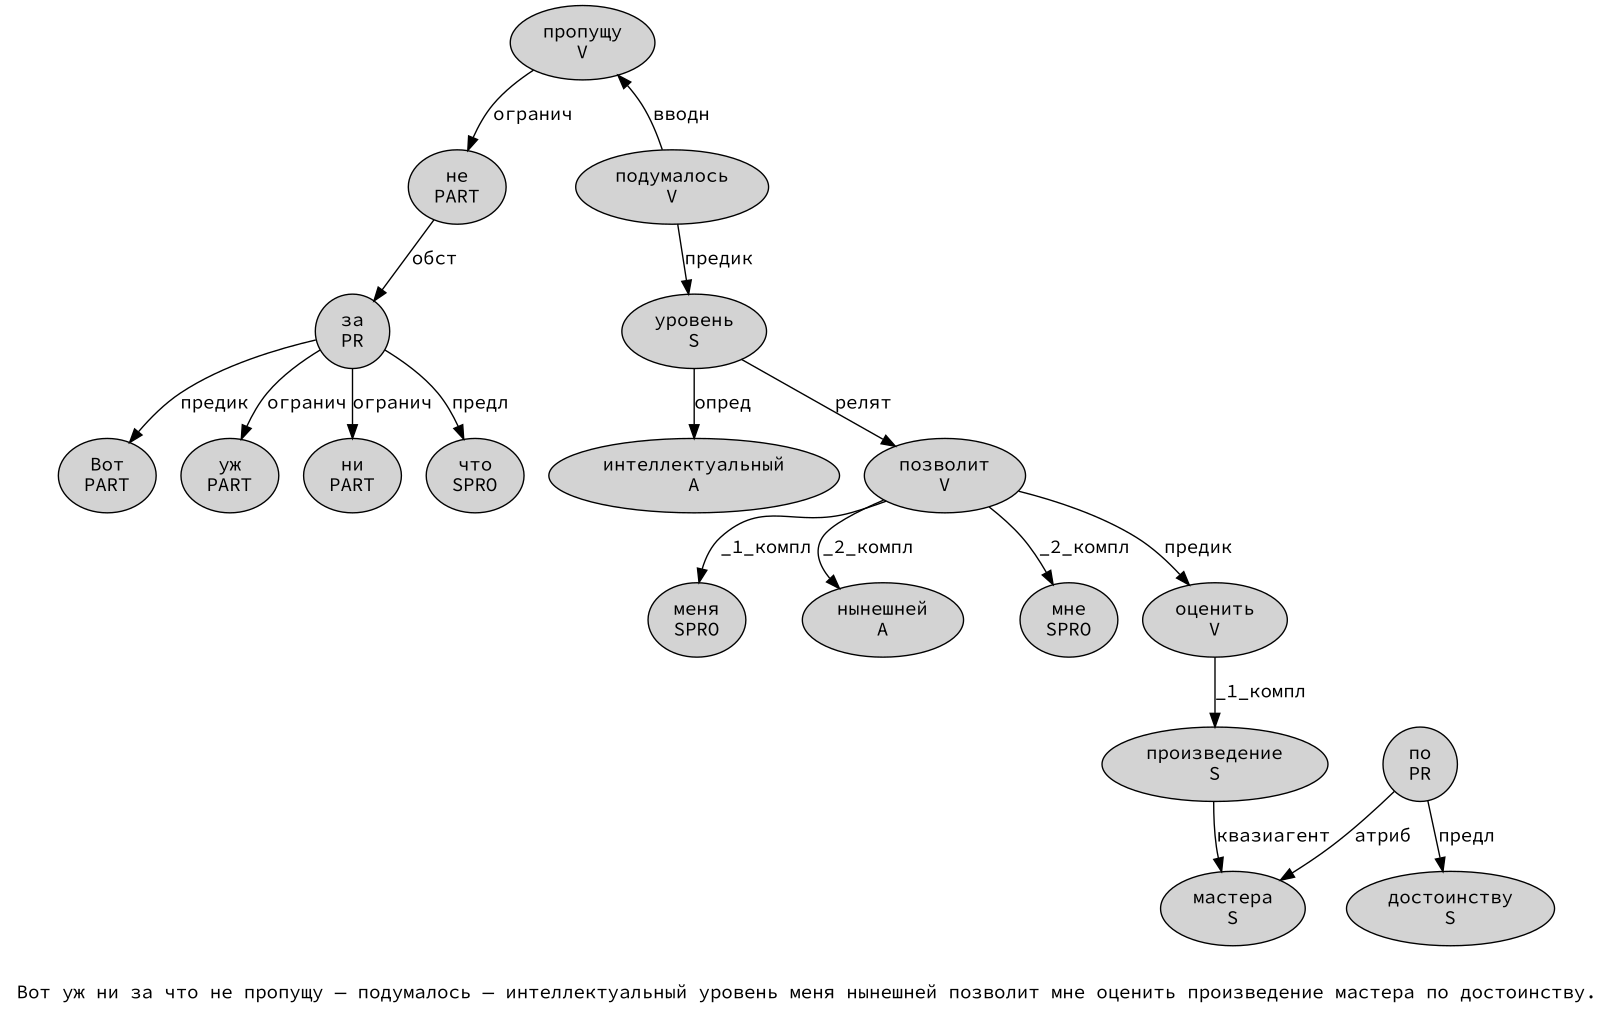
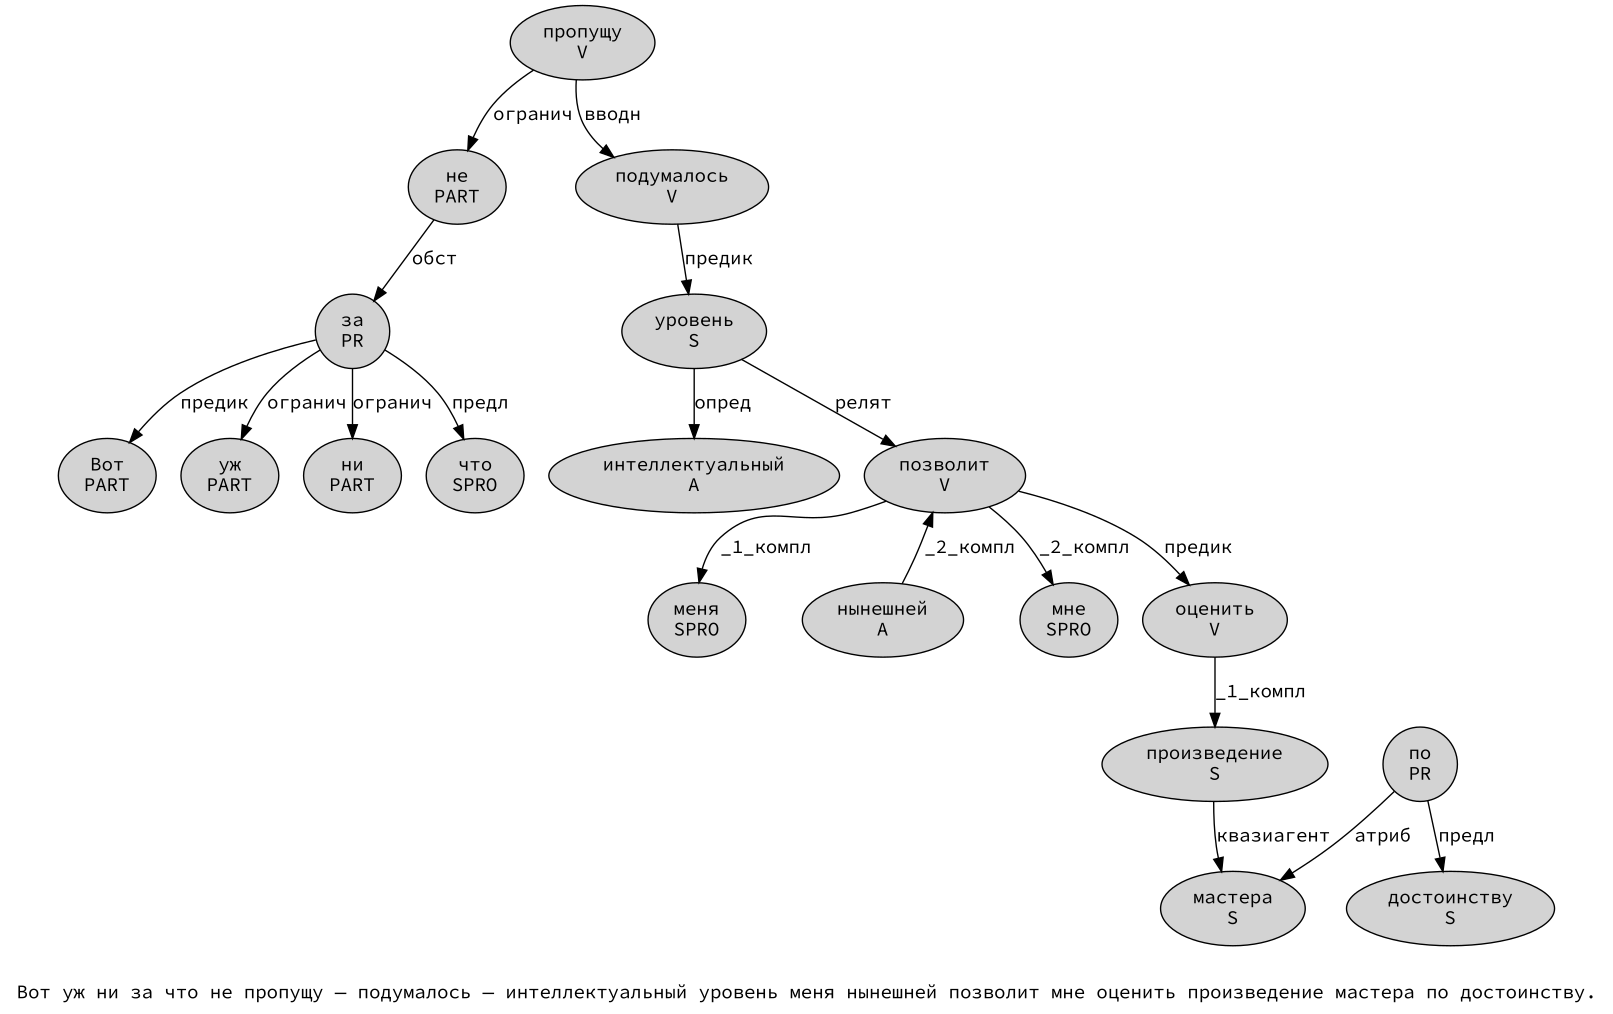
  digraph {
    fontname="Source Code Pro"
    label="Вот уж ни за что не пропущу — подумалось — интеллектуальный уровень меня нынешней позволит мне оценить произведение мастера по достоинству."
    node [fillcolor=lightgray fontname="Source Code Pro" penwidth=1 shape=ellipse style=filled]
    edge [fontname="Source Code Pro"]
    n1 [label="Вот\nPART"]
    n2 [label="уж\nPART"]
    n3 [label="ни\nPART"]
    n4 [label="за\nPR"]
    n5 [label="что\nSPRO"]
    n6 [label="не\nPART"]
    n7 [label="пропущу\nV"]
    n8 [label="подумалось\nV"]
    n9 [label="уровень\nS"]
    n10 [label="интеллектуальный\nA"]
    n11 [label="позволит\nV"]
    n12 [label="меня\nSPRO"]
    n13 [label="нынешней\nA"]
    n14 [label="мне\nSPRO"]
    n15 [label="оценить\nV"]
    n16 [label="произведение\nS"]
    n17 [label="мастера\nS"]
    n18 [label="по\nPR"]
    n19 [label="достоинству\nS"]
    n4 -> n1 [label="предик"]
    n4 -> n2 [label="огранич"]
    n4 -> n3 [label="огранич"]
    n4 -> n5 [label="предл"]
    n6 -> n4 [label="обст"]
    n7 -> n6 [label="огранич"]
-   n8 -> n7 [label="вводн"]
+   n7 -> n8 [label="вводн"]
    n8 -> n9 [label="предик"]
    n9 -> n10 [label="опред"]
    n9 -> n11 [label="релят"]
    n11 -> n12 [label="_1_компл"]
-   n11 -> n13 [label="_2_компл"]
+   n13 -> n11 [label="_2_компл"]
    n11 -> n14 [label="_2_компл"]
    n11 -> n15 [label="предик"]
    n15 -> n16 [label="_1_компл"]
    n16 -> n17 [label="квазиагент"]
    n18 -> n17 [label="атриб"]
    n18 -> n19 [label="предл"]
  }
